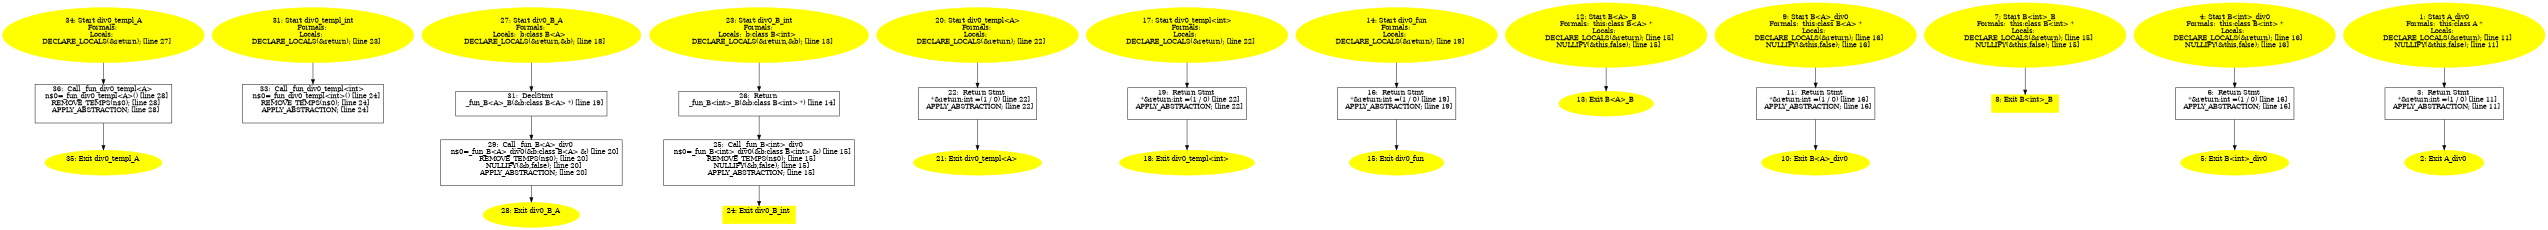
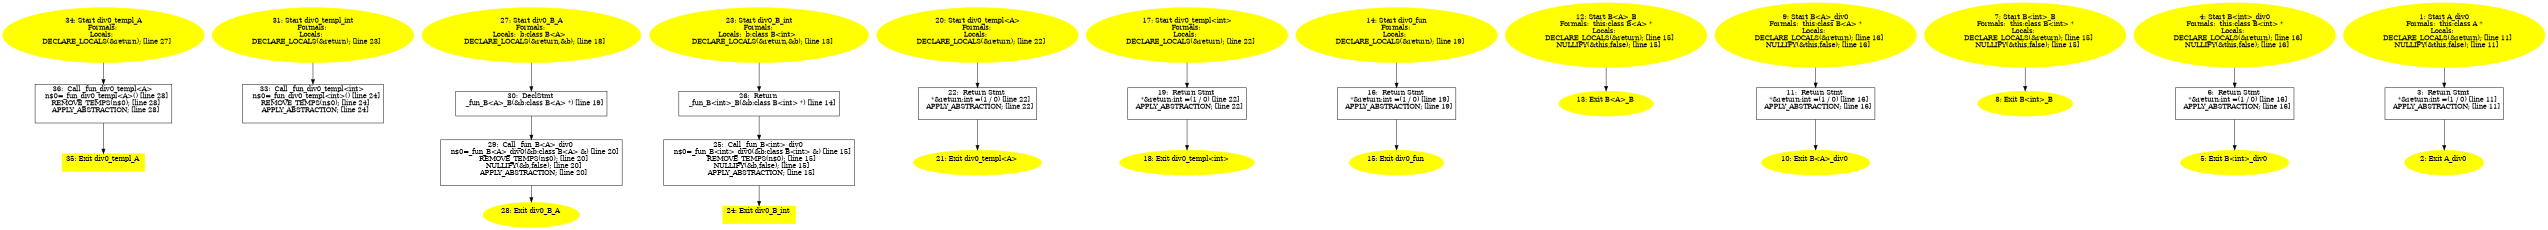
  digraph {
    node [color=yellow style=filled]
    n1 [label="36:  Call _fun_div0_templ<A> \n   n$0=_fun_div0_templ<A>() [line 28]\n  REMOVE_TEMPS(n$0); [line 28]\n  APPLY_ABSTRACTION; [line 28]\n " shape=box color="" style=""]
-   n2 [label="35: Exit div0_templ_A \n  "]
+   n2 [label="35: Exit div0_templ_A \n  " shape=box]
    n3 [label="34: Start div0_templ_A\nFormals: \nLocals:  \n   DECLARE_LOCALS(&return); [line 27]\n "]
    n4 [label="33:  Call _fun_div0_templ<int> \n   n$0=_fun_div0_templ<int>() [line 24]\n  REMOVE_TEMPS(n$0); [line 24]\n  APPLY_ABSTRACTION; [line 24]\n " shape=box color="" style=""]
    n5 [label="31: Start div0_templ_int\nFormals: \nLocals:  \n   DECLARE_LOCALS(&return); [line 23]\n "]
-   n6 [label="31:  DeclStmt \n   _fun_B<A>_B(&b:class B<A> *) [line 19]\n " shape=box color="" style=""]
+   n6 [label="30:  DeclStmt \n   _fun_B<A>_B(&b:class B<A> *) [line 19]\n " shape=box color="" style=""]
    n7 [label="29:  Call _fun_B<A>_div0 \n   n$0=_fun_B<A>_div0(&b:class B<A> &) [line 20]\n  REMOVE_TEMPS(n$0); [line 20]\n  NULLIFY(&b,false); [line 20]\n  APPLY_ABSTRACTION; [line 20]\n " shape=box color="" style=""]
    n8 [label="28: Exit div0_B_A \n  "]
    n9 [label="27: Start div0_B_A\nFormals: \nLocals:  b:class B<A>  \n   DECLARE_LOCALS(&return,&b); [line 18]\n "]
    n10 [label="26:  Return \n   _fun_B<int>_B(&b:class B<int> *) [line 14]\n " shape=box color="" style=""]
    n11 [label="25:  Call _fun_B<int>_div0 \n   n$0=_fun_B<int>_div0(&b:class B<int> &) [line 15]\n  REMOVE_TEMPS(n$0); [line 15]\n  NULLIFY(&b,false); [line 15]\n  APPLY_ABSTRACTION; [line 15]\n " shape=box color="" style=""]
    n12 [label="24: Exit div0_B_int \n  " shape=box]
    n13 [label="23: Start div0_B_int\nFormals: \nLocals:  b:class B<int>  \n   DECLARE_LOCALS(&return,&b); [line 13]\n "]
    n14 [label="22:  Return Stmt \n   *&return:int =(1 / 0) [line 22]\n  APPLY_ABSTRACTION; [line 22]\n " shape=box color="" style=""]
    n15 [label="21: Exit div0_templ<A> \n  "]
    n16 [label="20: Start div0_templ<A>\nFormals: \nLocals:  \n   DECLARE_LOCALS(&return); [line 22]\n "]
    n17 [label="19:  Return Stmt \n   *&return:int =(1 / 0) [line 22]\n  APPLY_ABSTRACTION; [line 22]\n " shape=box color="" style=""]
    n18 [label="18: Exit div0_templ<int> \n  "]
    n19 [label="17: Start div0_templ<int>\nFormals: \nLocals:  \n   DECLARE_LOCALS(&return); [line 22]\n "]
    n20 [label="16:  Return Stmt \n   *&return:int =(1 / 0) [line 19]\n  APPLY_ABSTRACTION; [line 19]\n " shape=box color="" style=""]
    n21 [label="15: Exit div0_fun \n  "]
    n22 [label="14: Start div0_fun\nFormals: \nLocals:  \n   DECLARE_LOCALS(&return); [line 19]\n "]
    n23 [label="13: Exit B<A>_B \n  "]
    n24 [label="12: Start B<A>_B\nFormals:  this:class B<A> *\nLocals:  \n   DECLARE_LOCALS(&return); [line 15]\n  NULLIFY(&this,false); [line 15]\n "]
    n25 [label="11:  Return Stmt \n   *&return:int =(1 / 0) [line 16]\n  APPLY_ABSTRACTION; [line 16]\n " shape=box color="" style=""]
    n26 [label="10: Exit B<A>_div0 \n  "]
    n27 [label="9: Start B<A>_div0\nFormals:  this:class B<A> *\nLocals:  \n   DECLARE_LOCALS(&return); [line 16]\n  NULLIFY(&this,false); [line 16]\n "]
-   n28 [label="8: Exit B<int>_B \n  " shape=box]
+   n28 [label="8: Exit B<int>_B \n  "]
    n29 [label="7: Start B<int>_B\nFormals:  this:class B<int> *\nLocals:  \n   DECLARE_LOCALS(&return); [line 15]\n  NULLIFY(&this,false); [line 15]\n "]
    n30 [label="6:  Return Stmt \n   *&return:int =(1 / 0) [line 16]\n  APPLY_ABSTRACTION; [line 16]\n " shape=box color="" style=""]
    n31 [label="5: Exit B<int>_div0 \n  "]
    n32 [label="4: Start B<int>_div0\nFormals:  this:class B<int> *\nLocals:  \n   DECLARE_LOCALS(&return); [line 16]\n  NULLIFY(&this,false); [line 16]\n "]
    n33 [label="3:  Return Stmt \n   *&return:int =(1 / 0) [line 11]\n  APPLY_ABSTRACTION; [line 11]\n " shape=box color="" style=""]
    n34 [label="2: Exit A_div0 \n  "]
    n35 [label="1: Start A_div0\nFormals:  this:class A *\nLocals:  \n   DECLARE_LOCALS(&return); [line 11]\n  NULLIFY(&this,false); [line 11]\n "]
    n1 -> n2
    n3 -> n1
    n5 -> n4
    n6 -> n7
    n7 -> n8
    n9 -> n6
    n10 -> n11
    n11 -> n12
    n13 -> n10
    n14 -> n15
    n16 -> n14
    n17 -> n18
    n19 -> n17
    n20 -> n21
    n22 -> n20
    n24 -> n23
    n25 -> n26
    n27 -> n25
    n29 -> n28
    n30 -> n31
    n32 -> n30
    n33 -> n34
    n35 -> n33
  }
